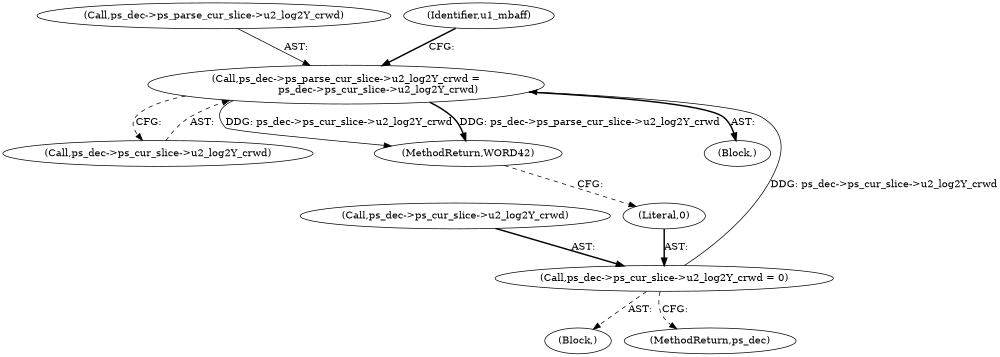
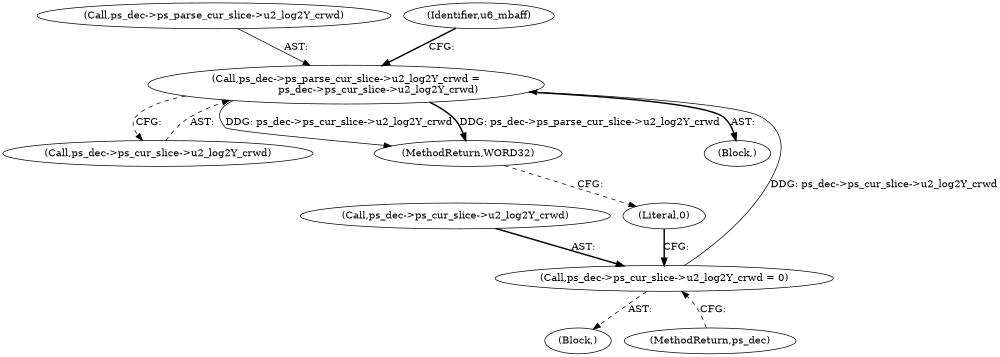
  digraph {
    edge [style=dashed]
    n1 [label="(Call,ps_dec->ps_parse_cur_slice->u2_log2Y_crwd =\n                    ps_dec->ps_cur_slice->u2_log2Y_crwd)"]
    n2 [label="(Call,ps_dec->ps_cur_slice->u2_log2Y_crwd)"]
-   n3 [label="(MethodReturn,WORD42)"]
+   n3 [label="(MethodReturn,WORD32)"]
    n4 [label="(Block,)"]
    n5 [label="(Literal,0)"]
    n6 [label="(Call,ps_dec->ps_cur_slice->u2_log2Y_crwd = 0)"]
    n7 [label="(Block,)"]
    n8 [label="(Call,ps_dec->ps_parse_cur_slice->u2_log2Y_crwd)"]
-   n9 [label="(Identifier,u1_mbaff)"]
+   n9 [label="(Identifier,u6_mbaff)"]
    n10 [label="(MethodReturn,ps_dec)"]
    n11 [label="(Call,ps_dec->ps_cur_slice->u2_log2Y_crwd)"]
    n1 -> n2 [label="CFG: "]
    n1 -> n3 [label="DDG: ps_dec->ps_cur_slice->u2_log2Y_crwd" style=solid]
    n1 -> n3 [label="DDG: ps_dec->ps_parse_cur_slice->u2_log2Y_crwd" style=bold]
    n1 -> n4 [label="AST: " style=bold]
    n2 -> n1 [label="AST: "]
    n3 -> n5 [label="CFG: "]
-   n5 -> n6 [label="AST: " style=bold]
+   n5 -> n6 [label="CFG: " style=bold]
    n6 -> n1 [label="DDG: ps_dec->ps_cur_slice->u2_log2Y_crwd" style=solid]
    n6 -> n7 [label="AST: "]
    n8 -> n1 [label="AST: " style=solid]
    n9 -> n1 [label="CFG: " style=bold]
-   n6 -> n10 [label="CFG: "]
+   n10 -> n6 [label="CFG: "]
    n11 -> n6 [label="AST: " style=bold]
  }
